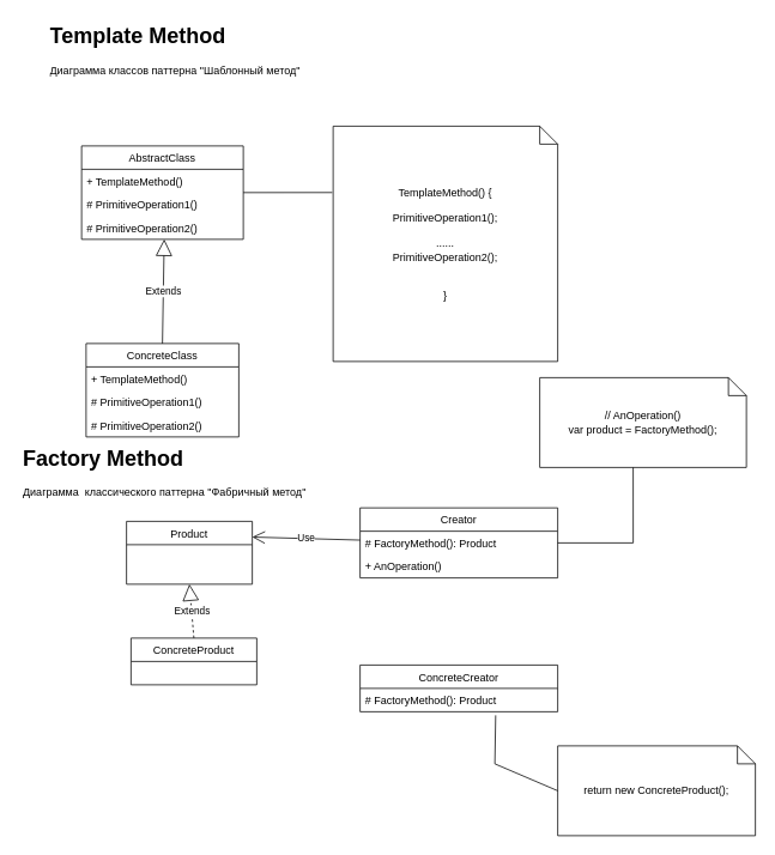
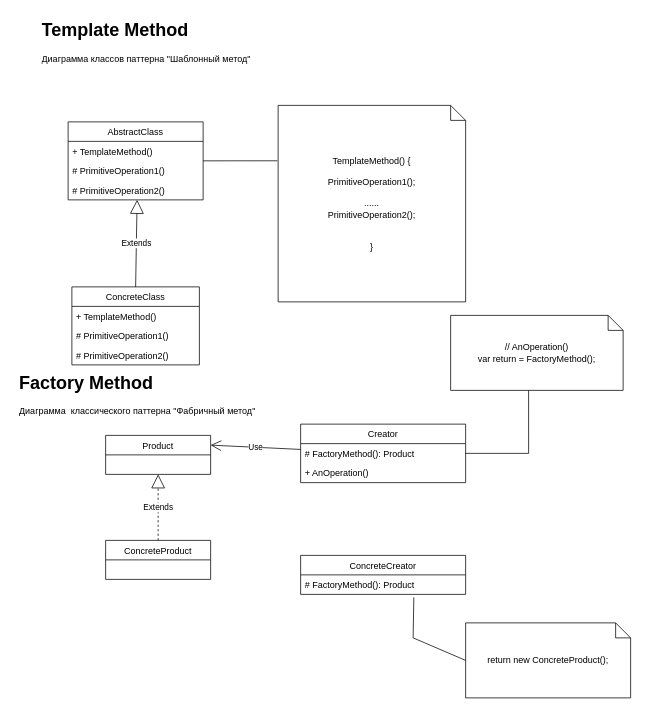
  <mxCell id="0" />
  <mxCell id="1" parent="0" />
  <mxCell id="2" value="AbstractClass" style="swimlane;fontStyle=0;childLayout=stackLayout;horizontal=1;startSize=26;fillColor=none;horizontalStack=0;resizeParent=1;resizeParentMax=0;resizeLast=0;collapsible=1;marginBottom=0;" vertex="1" parent="1"><mxGeometry x="90" y="162" width="180" height="104" as="geometry" /></mxCell>
  <mxCell id="3" value="+ TemplateMethod()" style="text;strokeColor=none;fillColor=none;align=left;verticalAlign=top;spacingLeft=4;spacingRight=4;overflow=hidden;rotatable=0;points=[[0,0.5],[1,0.5]];portConstraint=eastwest;" vertex="1" parent="2"><mxGeometry y="26" width="180" height="26" as="geometry" /></mxCell>
  <mxCell id="4" value="# PrimitiveOperation1()" style="text;strokeColor=none;fillColor=none;align=left;verticalAlign=top;spacingLeft=4;spacingRight=4;overflow=hidden;rotatable=0;points=[[0,0.5],[1,0.5]];portConstraint=eastwest;" vertex="1" parent="2"><mxGeometry y="52" width="180" height="26" as="geometry" /></mxCell>
  <mxCell id="5" value="# PrimitiveOperation2()" style="text;strokeColor=none;fillColor=none;align=left;verticalAlign=top;spacingLeft=4;spacingRight=4;overflow=hidden;rotatable=0;points=[[0,0.5],[1,0.5]];portConstraint=eastwest;" vertex="1" parent="2"><mxGeometry y="78" width="180" height="26" as="geometry" /></mxCell>
  <mxCell id="6" value="ConcreteClass" style="swimlane;fontStyle=0;childLayout=stackLayout;horizontal=1;startSize=26;fillColor=none;horizontalStack=0;resizeParent=1;resizeParentMax=0;resizeLast=0;collapsible=1;marginBottom=0;" vertex="1" parent="1"><mxGeometry x="95" y="382" width="170" height="104" as="geometry" /></mxCell>
  <mxCell id="7" value="+ TemplateMethod()" style="text;strokeColor=none;fillColor=none;align=left;verticalAlign=top;spacingLeft=4;spacingRight=4;overflow=hidden;rotatable=0;points=[[0,0.5],[1,0.5]];portConstraint=eastwest;" vertex="1" parent="6"><mxGeometry y="26" width="170" height="26" as="geometry" /></mxCell>
  <mxCell id="8" value="# PrimitiveOperation1()" style="text;strokeColor=none;fillColor=none;align=left;verticalAlign=top;spacingLeft=4;spacingRight=4;overflow=hidden;rotatable=0;points=[[0,0.5],[1,0.5]];portConstraint=eastwest;" vertex="1" parent="6"><mxGeometry y="52" width="170" height="26" as="geometry" /></mxCell>
  <mxCell id="9" value="# PrimitiveOperation2()" style="text;strokeColor=none;fillColor=none;align=left;verticalAlign=top;spacingLeft=4;spacingRight=4;overflow=hidden;rotatable=0;points=[[0,0.5],[1,0.5]];portConstraint=eastwest;" vertex="1" parent="6"><mxGeometry y="78" width="170" height="26" as="geometry" /></mxCell>
  <mxCell id="10" value="Extends" style="endArrow=block;endSize=16;endFill=0;html=1;rounded=0;exitX=0.5;exitY=0;exitDx=0;exitDy=0;entryX=0.511;entryY=1;entryDx=0;entryDy=0;entryPerimeter=0;" edge="1" parent="1" source="6" target="5"><mxGeometry width="160" relative="1" as="geometry"><mxPoint x="220" y="342" as="sourcePoint" /><mxPoint x="380" y="342" as="targetPoint" /></mxGeometry></mxCell>
  <mxCell id="11" value="&lt;span style=&quot;text-align: left;&quot;&gt;TemplateMethod() {&lt;br&gt;&lt;br&gt;&lt;/span&gt;&lt;span style=&quot;text-align: left;&quot;&gt;PrimitiveOperation1();&lt;br&gt;&lt;/span&gt;&lt;span style=&quot;text-align: left;&quot;&gt;&lt;br&gt;......&lt;br&gt;&lt;/span&gt;&lt;span style=&quot;text-align: left;&quot;&gt;PrimitiveOperation2();&lt;/span&gt;&lt;span style=&quot;text-align: left;&quot;&gt;&lt;br&gt;&lt;br&gt;&lt;br&gt;}&lt;br&gt;&lt;/span&gt;" style="shape=note;size=20;whiteSpace=wrap;html=1;" vertex="1" parent="1"><mxGeometry x="370" y="140" width="250" height="262" as="geometry" /></mxCell>
  <mxCell id="12" value="" style="endArrow=none;html=1;rounded=0;entryX=-0.004;entryY=0.282;entryDx=0;entryDy=0;entryPerimeter=0;" edge="1" parent="1" source="2" target="11"><mxGeometry relative="1" as="geometry"><mxPoint x="290" y="462" as="sourcePoint" /><mxPoint x="450" y="462" as="targetPoint" /></mxGeometry></mxCell>
  <mxCell id="13" value="&lt;h1&gt;Template Method&lt;/h1&gt;&lt;p&gt;Диаграмма классов паттерна &quot;Шаблонный метод&quot;&lt;/p&gt;" style="text;html=1;strokeColor=none;fillColor=none;spacing=5;spacingTop=-20;whiteSpace=wrap;overflow=hidden;rounded=0;" vertex="1" parent="1"><mxGeometry x="50" y="20" width="760" height="80" as="geometry" /></mxCell>
- <mxCell id="14" value="ConcreteProduct" style="swimlane;fontStyle=0;childLayout=stackLayout;horizontal=1;startSize=26;fillColor=none;horizontalStack=0;resizeParent=1;resizeParentMax=0;resizeLast=0;collapsible=1;marginBottom=0;" vertex="1" parent="1"><mxGeometry x="145" y="710" width="140" height="52" as="geometry" /></mxCell>
- <mxCell id="15" value="Product" style="swimlane;fontStyle=0;childLayout=stackLayout;horizontal=1;startSize=26;fillColor=none;horizontalStack=0;resizeParent=1;resizeParentMax=0;resizeLast=0;collapsible=1;marginBottom=0;" vertex="1" parent="1"><mxGeometry x="140" y="580" width="140" height="70" as="geometry" /></mxCell>
+ <mxCell id="14" value="ConcreteProduct" style="swimlane;fontStyle=0;childLayout=stackLayout;horizontal=1;startSize=26;fillColor=none;horizontalStack=0;resizeParent=1;resizeParentMax=0;resizeLast=0;collapsible=1;marginBottom=0;" vertex="1" parent="1"><mxGeometry x="140" y="720" width="140" height="52" as="geometry" /></mxCell>
+ <mxCell id="15" value="Product" style="swimlane;fontStyle=0;childLayout=stackLayout;horizontal=1;startSize=26;fillColor=none;horizontalStack=0;resizeParent=1;resizeParentMax=0;resizeLast=0;collapsible=1;marginBottom=0;" vertex="1" parent="1"><mxGeometry x="140" y="580" width="140" height="52" as="geometry" /></mxCell>
  <mxCell id="16" value="Extends" style="endArrow=block;endSize=16;endFill=0;html=1;rounded=0;exitX=0.5;exitY=0;exitDx=0;exitDy=0;entryX=0.5;entryY=1;entryDx=0;entryDy=0;dashed=1;" edge="1" parent="1" source="14" target="15"><mxGeometry width="160" relative="1" as="geometry"><mxPoint x="350" y="670" as="sourcePoint" /><mxPoint x="510" y="670" as="targetPoint" /></mxGeometry></mxCell>
  <mxCell id="17" value="Creator" style="swimlane;fontStyle=0;childLayout=stackLayout;horizontal=1;startSize=26;fillColor=none;horizontalStack=0;resizeParent=1;resizeParentMax=0;resizeLast=0;collapsible=1;marginBottom=0;" vertex="1" parent="1"><mxGeometry x="400" y="565" width="220" height="78" as="geometry" /></mxCell>
  <mxCell id="18" value="# FactoryMethod(): Product" style="text;strokeColor=none;fillColor=none;align=left;verticalAlign=top;spacingLeft=4;spacingRight=4;overflow=hidden;rotatable=0;points=[[0,0.5],[1,0.5]];portConstraint=eastwest;" vertex="1" parent="17"><mxGeometry y="26" width="220" height="26" as="geometry" /></mxCell>
  <mxCell id="19" value="+ AnOperation()" style="text;strokeColor=none;fillColor=none;align=left;verticalAlign=top;spacingLeft=4;spacingRight=4;overflow=hidden;rotatable=0;points=[[0,0.5],[1,0.5]];portConstraint=eastwest;" vertex="1" parent="17"><mxGeometry y="52" width="220" height="26" as="geometry" /></mxCell>
  <mxCell id="20" value="Use" style="endArrow=open;endSize=12;dashed=0;html=1;rounded=0;entryX=1;entryY=0.25;entryDx=0;entryDy=0;" edge="1" parent="1" source="17" target="15"><mxGeometry width="160" relative="1" as="geometry"><mxPoint x="450" y="720" as="sourcePoint" /><mxPoint x="610" y="720" as="targetPoint" /></mxGeometry></mxCell>
  <mxCell id="21" value="ConcreteCreator" style="swimlane;fontStyle=0;childLayout=stackLayout;horizontal=1;startSize=26;fillColor=none;horizontalStack=0;resizeParent=1;resizeParentMax=0;resizeLast=0;collapsible=1;marginBottom=0;" vertex="1" parent="1"><mxGeometry x="400" y="740" width="220" height="52" as="geometry" /></mxCell>
  <mxCell id="22" value="# FactoryMethod(): Product" style="text;strokeColor=none;fillColor=none;align=left;verticalAlign=top;spacingLeft=4;spacingRight=4;overflow=hidden;rotatable=0;points=[[0,0.5],[1,0.5]];portConstraint=eastwest;" vertex="1" parent="21"><mxGeometry y="26" width="220" height="26" as="geometry" /></mxCell>
- <mxCell id="23" value="// AnOperation()&lt;br&gt;var product = FactoryMethod();" style="shape=note;size=20;whiteSpace=wrap;html=1;" vertex="1" parent="1"><mxGeometry x="600" y="420" width="230" height="100" as="geometry" /></mxCell>
+ <mxCell id="23" value="// AnOperation()&lt;br&gt;var return = FactoryMethod();" style="shape=note;size=20;whiteSpace=wrap;html=1;" vertex="1" parent="1"><mxGeometry x="600" y="420" width="230" height="100" as="geometry" /></mxCell>
  <mxCell id="24" value="return new ConcreteProduct();" style="shape=note;size=20;whiteSpace=wrap;html=1;" vertex="1" parent="1"><mxGeometry x="620" y="830" width="220" height="100" as="geometry" /></mxCell>
  <mxCell id="25" value="" style="endArrow=none;html=1;rounded=0;exitX=0.686;exitY=1.154;exitDx=0;exitDy=0;entryX=0;entryY=0.5;entryDx=0;entryDy=0;entryPerimeter=0;exitPerimeter=0;" edge="1" parent="1" source="22" target="24"><mxGeometry relative="1" as="geometry"><mxPoint x="580" y="860" as="sourcePoint" /><mxPoint x="740" y="860" as="targetPoint" /><Array as="points"><mxPoint x="550" y="850" /></Array></mxGeometry></mxCell>
  <mxCell id="26" value="" style="endArrow=none;html=1;rounded=0;exitX=0.452;exitY=1;exitDx=0;exitDy=0;exitPerimeter=0;entryX=1;entryY=0.5;entryDx=0;entryDy=0;" edge="1" parent="1" source="23" target="18"><mxGeometry relative="1" as="geometry"><mxPoint x="660" y="620" as="sourcePoint" /><mxPoint x="820" y="620" as="targetPoint" /><Array as="points"><mxPoint x="704" y="604" /></Array></mxGeometry></mxCell>
  <mxCell id="27" value="&lt;h1&gt;Factory Method&lt;/h1&gt;&lt;p&gt;Диаграмма&amp;nbsp; классического паттерна &quot;Фабричный метод&quot;&lt;/p&gt;" style="text;html=1;strokeColor=none;fillColor=none;spacing=5;spacingTop=-20;whiteSpace=wrap;overflow=hidden;rounded=0;" vertex="1" parent="1"><mxGeometry x="20" y="490" width="760" height="80" as="geometry" /></mxCell>
